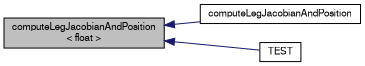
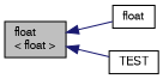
  digraph {
    rankdir=LR
    node [color=black fillcolor=white fontname=FreeSans fontsize=10 shape=record style=filled]
    edge [color=midnightblue dir=back fontname=FreeSans fontsize=10 labelfontname=FreeSans labelfontsize=10 style=solid]
-   n1 [fillcolor=grey75 fontcolor=black height=0.2 label="computeLegJacobianAndPosition\l\< float \>" width=0.4]
-   n2 [height=0.2 label=computeLegJacobianAndPosition width=0.4]
+   n1 [fillcolor=grey75 fontcolor=black height=0.2 label="float\l\< float \>" width=0.4]
+   n2 [height=0.2 label=float width=0.4]
    n3 [height=0.2 label=TEST width=0.4]
    n1 -> n2
    n1 -> n3
  }
